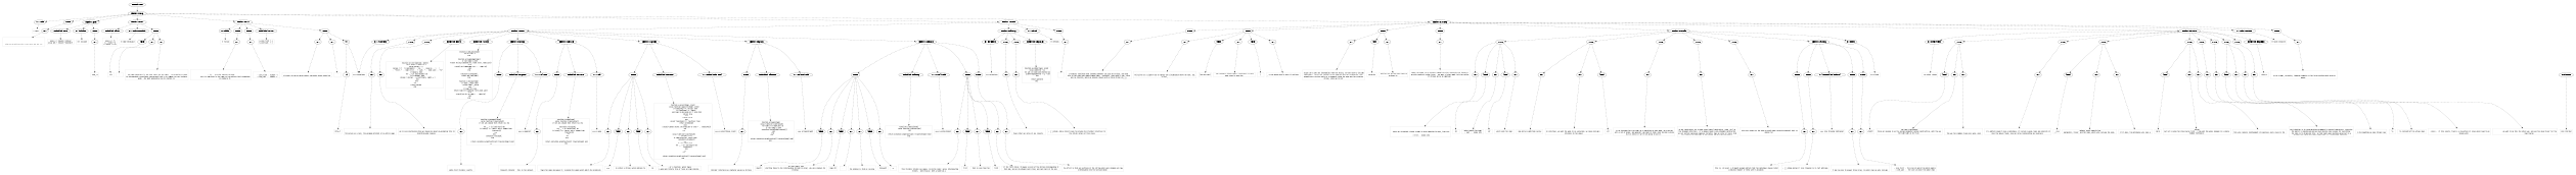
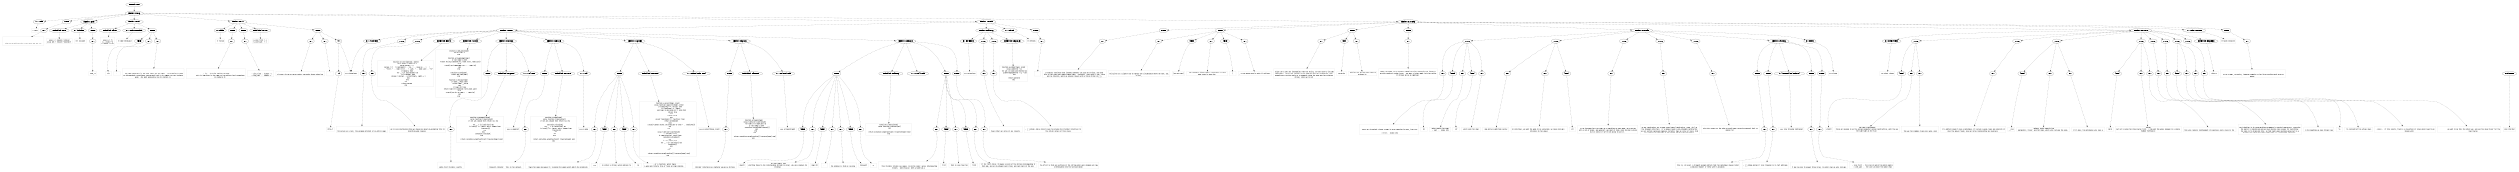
  digraph {
    node [fontname=Helvetica]
    edge [style=dashed]
    n1 [label="section: 1-246"]
    n2 [label=raw]
    n3 [label="1 : Node"]
    n4 [label=prose]
    n5 [label="section: 6-12"]
    n6 [label="section: 13-27"]
    n7 [label="section: 28-44"]
    n8 [label="section: 45-228"]
    n9 [label="section: 247-306"]
    n10 [label=raw]
    n11 [label="3 : includes"]
    n12 [label=prose]
    n13 [label="code block 8-11"]
    n14 [label=raw]
    n15 [label="2 : Node metatable"]
    n16 [label=prose]
    n17 [label="code block 19-24"]
    n18 [label=raw]
    n19 [label=literal]
    n20 [label=raw]
    n21 [label="2 : Fields"]
    n22 [label=prose]
    n23 [label=prose]
    n24 [label="code block 37-40"]
    n25 [label=prose]
    n26 [label=raw]
    n27 [label=raw]
    n28 [label=link]
    n29 [label=raw]
    n30 [label=anchortext]
    n31 [label=url]
    n32 [label="2 : Methods"]
    n33 [label=prose]
    n34 [label="section: 48-204"]
    n35 [label="section: 229-246"]
    n36 [label=raw]
    n37 [label="3 : Visualizers"]
    n38 [label=prose]
    n39 [label=prose]
    n40 [label="code block 55-70"]
    n41 [label="code block 72-100"]
    n42 [label="section: 102-122"]
    n43 [label="section: 123-145"]
    n44 [label="section: 146-185"]
    n45 [label="section: 186-204"]
    n46 [label="section: 205-228"]
    n47 [label=raw]
    n48 [label=raw]
    n49 [label="4 : N.walkPost"]
    n50 [label=prose]
    n51 [label="code block 106-121"]
    n52 [label=raw]
    n53 [label=raw]
    n54 [label="4 : N.walk"]
    n55 [label=prose]
    n56 [label="code block 127-143"]
    n57 [label=raw]
    n58 [label="4 : N.select(node, pred)"]
    n59 [label=prose]
    n60 [label="code block 152-183"]
    n61 [label=raw]
    n62 [label=literal]
    n63 [label=raw]
    n64 [label=literal]
    n65 [label=raw]
    n66 [label="4 : N.tokens(node)"]
    n67 [label=prose]
    n68 [label="code block 190-202"]
    n69 [label=raw]
    n70 [label="4 : N.unroll(node)"]
    n71 [label=prose]
    n72 [label=prose]
    n73 [label=prose]
    n74 [label="code block 219-226"]
    n75 [label=raw]
    n76 [label=literal]
    n77 [label=raw]
    n78 [label=literal]
    n79 [label=raw]
    n80 [label=raw]
    n81 [label=literal]
    n82 [label=raw]
    n83 [label=literal]
    n84 [label=raw]
    n85 [label=literal]
    n86 [label=raw]
    n87 [label="3 : Collectors"]
    n88 [label=prose]
    n89 [label=prose]
    n90 [label="code block 236-245"]
    n91 [label=raw]
    n92 [label=raw]
    n93 [label="2 : Node Instances"]
    n94 [label=prose]
    n95 [label=prose]
    n96 [label=prose]
    n97 [label=prose]
    n98 [label=prose]
    n99 [label="section: 271-293"]
    n100 [label="section: 307-341"]
    n101 [label=raw]
    n102 [label=raw]
    n103 [label=raw]
    n104 [label=literal]
    n105 [label=raw]
    n106 [label=literal]
    n107 [label=raw]
    n108 [label=raw]
    n109 [label=italic]
    n110 [label=raw]
    n111 [label=raw]
    n112 [label="3 : Fields"]
    n113 [label=prose]
    n114 [label=prose]
    n115 [label=prose]
    n116 [label=prose]
    n117 [label=prose]
    n118 [label="section: 294-306"]
    n119 [label=raw]
    n120 [label=literal]
    n121 [label=raw]
    n122 [label=literal]
    n123 [label=raw]
    n124 [label=raw]
    n125 [label=literal]
    n126 [label=raw]
    n127 [label=raw]
    n128 [label=raw]
    n129 [label=raw]
    n130 [label="4 : line tracking (optional)"]
    n131 [label=prose]
    n132 [label=prose]
    n133 [label=prose]
    n134 [label=prose]
    n135 [label=raw]
    n136 [label=raw]
    n137 [label=raw]
    n138 [label=raw]
    n139 [label="3 : Other fields"]
    n140 [label=prose]
    n141 [label=prose]
    n142 [label=prose]
    n143 [label=prose]
    n144 [label=prose]
    n145 [label=prose]
    n146 [label=prose]
    n147 [label=prose]
    n148 [label="code block 336-338"]
    n149 [label=raw]
    n150 [label=literal]
    n151 [label=raw]
    n152 [label=raw]
    n153 [label=raw]
    n154 [label=literal]
    n155 [label=raw]
    n156 [label=raw]
    n157 [label=literal]
    n158 [label=raw]
    n159 [label=raw]
    n160 [label=raw]
    n161 [label=raw]
    n162 [label=literal]
    n163 [label=raw]
    n164 [label=raw]
    n165 [color=Gray fontname=Inconsolata label="* Node" shape=rectangle]
    n166 [color=Gray fontname=Inconsolata label="\n\n\n  Time to stabilize this class once and for all. \n" shape=rectangle]
    n167 [color=Gray fontname=Inconsolata label="*** includes" shape=rectangle]
    n168 [color=Gray fontname=Inconsolata label="local s = require \"status\"\nlocal dot = require \"node/dot\"" shape=rectangle]
    leaf_17 [color=Gray fontname=Inconsolata shape=rectangle]
    n170 [color=Gray fontname=Inconsolata label="** Node metatable" shape=rectangle]
    n171 [color=Gray fontname=Inconsolata label="\nlocal N = {}\nN.__index = N\nN.isNode = true" shape=rectangle]
    n172 [color=Gray fontname=Inconsolata label="\n\n  The Node metatable is the root table for any Node.  I'm planning to make\nan intermediate class/table called Root that is in common for any instance\nNode.  All Root absolutely has to contain is " shape=rectangle]
    n173 [color=Gray fontname=Inconsolata label=str shape=rectangle]
    n174 [color=Gray fontname=Inconsolata label=". \n" shape=rectangle]
    n175 [color=Gray fontname=Inconsolata label="** Fields" shape=rectangle]
    n176 [color=Gray fontname=Inconsolata label="N.line_first = -1\nN.line_last  = -1" shape=rectangle]
    n177 [color=Gray fontname=Inconsolata label="\n\n   - id :  A string naming the Node. \n           This is identical to the name of the pattern that recognizes\n           or captures it.\n" shape=rectangle]
    n178 [color=Gray fontname=Inconsolata label="\n   - line_first :  Always -1.\n   - line_last  :  Always -1. \n" shape=rectangle]
    n179 [color=Gray fontname=Inconsolata label="\nIt occurs to me we could lazily calculate these using the " shape=rectangle]
    n180 [color=Gray fontname=Inconsolata label="*** Visualizers" shape=rectangle]
    n181 [color=Gray fontname=Inconsolata label=".\n\n" shape=rectangle]
    n182 [color=Gray fontname=Inconsolata label="line iterator" shape=rectangle]
    n183 [color=Gray fontname=Inconsolata label="httk://" shape=rectangle]
    n184 [color=Gray fontname=Inconsolata label="** Methods" shape=rectangle]
    n185 [color=Gray fontname=Inconsolata label="\n\n" shape=rectangle]
    n186 [color=Gray fontname=Inconsolata label="function N.toString(node, depth)\n   local depth = depth or 0\n   local phrase = \"\"\n   phrase = (\"  \"):rep(depth) .. \"id: \" .. node.id .. \",  \"\n      .. \"first: \" .. node.first .. \", last: \" .. node.last .. \"\\n\"\n   if node[1] then\n    for _,v in ipairs(node) do\n      if(v.isNode) then\n        phrase = phrase .. N.toString(v, depth + 1)\n      end\n    end\n  end \n   return phrase\nend" shape=rectangle]
    n187 [color=Gray fontname=Inconsolata label="function N.dotLabel(node)\n  return node.id\nend\n\nfunction N.toMarkdown(node)\n  if not node[1] then\n    return string.sub(node.str, node.first, node.last)\n  else\n    s:halt(\"no toMarkdown for \" .. node.id)\n  end\nend\n\nfunction N.dot(node)\n  return dot.dot(node)\nend\n\nfunction N.toValue(node)\n  if node.__VALUE then\n    return node.__VALUE\n  end\n  if node.str then\n    return node.str:sub(node.first,node.last)\n  else\n    s:halt(\"no str on node \" .. node.id)\n  end\nend\n" shape=rectangle]
    n188 [color=Gray fontname=Inconsolata label="\n\nThis gives us a nice, tree-shaped printout of an entire Node.\n" shape=rectangle]
    n189 [color=Gray fontname=Inconsolata label="\nWe're less disciplined than we should be about up-assigning this to\ninherited Node classes. \n" shape=rectangle]
    n190 [color=Gray fontname=Inconsolata label="**** N.walkPost" shape=rectangle]
    n191 [color=Gray fontname=Inconsolata label="function N.walkPost(node)\n    local function traverse(ast)\n        if not ast.isNode then return nil end\n\n        for _, v in ipairs(ast) do\n            if type(v) == 'table' and v.isNode then\n              traverse(v)\n            end\n        end\n        coroutine.yield(ast)\n    end\n\n    return coroutine.wrap(function() traverse(node) end)\nend" shape=rectangle]
    n192 [color=Gray fontname=Inconsolata label="\n\nDepth-first iterator, postfix \n" shape=rectangle]
    n193 [color=Gray fontname=Inconsolata label="**** N.walk" shape=rectangle]
    n194 [color=Gray fontname=Inconsolata label="function N.walk(node)\n  local function traverse(ast)\n    if not ast.isNode then return nil end\n\n    coroutine.yield(ast)\n    for _, v in ipairs(ast) do\n      if type(v) == 'table' and v.isNode then\n        traverse(v)\n      end\n    end\n  end\n\n  return coroutine.wrap(function() traverse(node) end)\nend\n" shape=rectangle]
    n195 [color=Gray fontname=Inconsolata label="\n\nPresearch iterator.  This is the default. \n" shape=rectangle]
    n196 [color=Gray fontname=Inconsolata label="**** N.select(node, pred)" shape=rectangle]
    n197 [color=Gray fontname=Inconsolata label="function N.select(node, pred)\n   local function qualifies(node, pred)\n      if type(pred) == 'string' then\n         if type(node) == 'table' \n          and node.id and node.id == pred then\n            return true\n         else\n            return false\n         end\n      elseif type(pred) == 'function' then\n         return pred(node)\n      else\n         s:halt(\"cannot select on predicate of type \" .. type(pred))\n      end\n   end\n\n   local function traverse(ast)\n      -- breadth first\n      if qualifies(ast, pred) then\n         coroutine.yield(ast)\n      end\n      if ast.isNode then\n         for _, v in ipairs(ast) do\n            traverse(v)\n         end\n      end\n   end\n\n   return coroutine.wrap(function() traverse(node) end)\nend" shape=rectangle]
    n198 [color=Gray fontname=Inconsolata label="\n\n  Takes the Node and walks it, yielding the Nodes which match the predicate." shape=rectangle]
    n199 [color=Gray fontname=Inconsolata label=pred shape=rectangle]
    n200 [color=Gray fontname=Inconsolata label=" is either a string, which matches to " shape=rectangle]
    n201 [color=Gray fontname=Inconsolata label=id shape=rectangle]
    n202 [color=Gray fontname=Inconsolata label=", or a function, which takes\na Node and returns true or false on some premise. \n" shape=rectangle]
    n203 [color=Gray fontname=Inconsolata label="**** N.tokens(node)" shape=rectangle]
    n204 [color=Gray fontname=Inconsolata label="function N.tokens(node)\n  local function traverse(ast)\n    for node in N.walk(ast) do\n      if not node[1] then\n        coroutine.yield(node:toValue())\n      end\n    end\n  end\n\n  return coroutine.wrap(function() traverse(node) end)\nend  " shape=rectangle]
    n205 [color=Gray fontname=Inconsolata label="\n\n  Iterator returning all captured values as strings.\n" shape=rectangle]
-   n206 [color=Gray fontname=Inconsolata label="**** N.unroll(node)" shape=rectangle]
    n207 [color=Gray fontname=Inconsolata label="function N.unroll(node)\n  local function traverse(ast)\n  end\n\n  return coroutine.wrap(function() traverse(node) end)\nend" shape=rectangle]
    n208 [color=Gray fontname=Inconsolata label="\n\n  This iterator returns all Nodes, in prefix order, while interpolating\nstrings.  Specifically: When a Node has a " shape=rectangle]
    n209 [color=Gray fontname=Inconsolata label=first shape=rectangle]
    n210 [color=Gray fontname=Inconsolata label=" that is less than the" shape=rectangle]
    n211 [color=Gray fontname=Inconsolata label=first shape=rectangle]
    n212 [color=Gray fontname=Inconsolata label=" if its first child, it makes a slice of the string corresponding to\nthat gap, and so on between each child, and once more at the end.\n" shape=rectangle]
    n213 [color=Gray fontname=Inconsolata label="\nThe effect is that any sections of the string which were dropped are now\ninterpolated into the unrolled Node.\n" shape=rectangle]
    n214 [color=Gray fontname=Inconsolata label="\nThe premise is that by calling " shape=rectangle]
    n215 [color=Gray fontname=Inconsolata label="toValue()" shape=rectangle]
    n216 [color=Gray fontname=Inconsolata label=" or " shape=rectangle]
    n217 [color=Gray fontname=Inconsolata label="span()" shape=rectangle]
    n218 [color=Gray fontname=Inconsolata label=" on leaf nodes, and\ngrafting these to the interpolated strings in order, you will produce the\noriginal " shape=rectangle]
    n219 [color=Gray fontname=Inconsolata label="node.str" shape=rectangle]
    n220 [color=Gray fontname=Inconsolata label=". \n" shape=rectangle]
    n221 [color=Gray fontname=Inconsolata label="*** Collectors" shape=rectangle]
    n222 [color=Gray fontname=Inconsolata label="function N.gather(node, pred)\n  local gathered = {}\n  for ast in node:select(pred) do\n    gathered[#gathered + 1] = ast\n  end\n  \n  return gathered\nend" shape=rectangle]
    n223 [color=Gray fontname=Inconsolata label="\n\nThese return an array of all results. \n" shape=rectangle]
    n224 [color=Gray fontname=Inconsolata label="\n- [ ] #todo  Add a Forest class to provide the iterator interface for\n             the return arrays of this class.\n" shape=rectangle]
    n225 [color=Gray fontname=Inconsolata label="** Node Instances" shape=rectangle]
    n226 [color=Gray fontname=Inconsolata label="\n\n  To be a Node, currently, indexed elements of the Array portion must also be \nNodes. \n" shape=rectangle]
    n227 [color=Gray fontname=Inconsolata label="\nI'm mostly convinced that indexed elements can also be strings, and that \nthis is the form leaf nodes should take.  Currently, they have a 'val' field\nand no children, which we should replace with a child string at [1].\n" shape=rectangle]
    n228 [color=Gray fontname=Inconsolata label="\nThis gives us a lighter way to handle the circumstance where we have, say,\na list, " shape=rectangle]
    n229 [color=Gray fontname=Inconsolata label="(foo bar baz)" shape=rectangle]
    n230 [color=Gray fontname=Inconsolata label=". We currently either need a \"left-per\" or \"pal\"\nNode class to hold the " shape=rectangle]
    n231 [color=Gray fontname=Inconsolata label="(" shape=rectangle]
    n232 [color=Gray fontname=Inconsolata label=", or we would have to skip it entirely.\n" shape=rectangle]
    n233 [color=Gray fontname=Inconsolata label="\nQuipu can't lose any information from the string, so they have to include\nwhitespace.  We're not limited in the same way and can reconstruct less \nsemantically crucial parts of a document using the span and the original \nstring, since we're not " shape=rectangle]
    n234 [color=Gray fontname=Inconsolata label=currently shape=rectangle]
    n235 [color=Gray fontname=Inconsolata label=" editing our strings once they're\nentered in.\n" shape=rectangle]
    n236 [color=Gray fontname=Inconsolata label="\nNodes are meant to be broadly compatible with everything we intend to\ndo with abstract syntax trees.  The more I think about this the better\nit strikes me as an approach. \n\n" shape=rectangle]
    n237 [color=Gray fontname=Inconsolata label="*** Fields" shape=rectangle]
    n238 [color=Gray fontname=Inconsolata label="\n\n  There are invariant fields a Node is also expected to have, they are:\n \n  - first :  Index into " shape=rectangle]
    n239 [color=Gray fontname=Inconsolata label=str shape=rectangle]
    n240 [color=Gray fontname=Inconsolata label=" which begins the span.\n  - last  :  Index into " shape=rectangle]
    n241 [color=Gray fontname=Inconsolata label=str shape=rectangle]
    n242 [color=Gray fontname=Inconsolata label=" which ends the span.\n" shape=rectangle]
    n243 [color=Gray fontname=Inconsolata label="\nIn principle, we want the Node to be localized. We could include a \nreference to the whole " shape=rectangle]
    n244 [color=Gray fontname=Inconsolata label=str shape=rectangle]
    n245 [color=Gray fontname=Inconsolata label=" and derive substrings lazily.\n" shape=rectangle]
    n246 [color=Gray fontname=Inconsolata label="\nIf we included the full span as a substring on each Node, we'd end up\nwith a lot of spans, and wouldn't use most of them. Even slicing a piece\nout is costly if we're not going to use it. \n" shape=rectangle]
    n247 [color=Gray fontname=Inconsolata label="\nSo our constructor for a Node class takes (Constructor, node, str) as \nthe standard interface.  If a module needs a non-standard constructor,\nas our Section and Block modules currently take an array of lines, that\nwill need to be provided as the second return from the module. \n" shape=rectangle]
    n248 [color=Gray fontname=Inconsolata label="\nThis will allow for the kind of multi-pass recursive-descent that I'm\naiming for. \n\n" shape=rectangle]
    n249 [color=Gray fontname=Inconsolata label="**** line tracking (optional)" shape=rectangle]
    n250 [color=Gray fontname=Inconsolata label="\n\nIt may be wise to always track lines, in which case we will include:\n" shape=rectangle]
    n251 [color=Gray fontname=Inconsolata label="\n  - line_first :  The line at which the match begins\n  - line_last  :  The line at which the match ends\n" shape=rectangle]
    n252 [color=Gray fontname=Inconsolata label="\nThis is, at least, a frequent enough pattern that the metatable should return\na negative number if these aren't assigned. \n" shape=rectangle]
    n253 [color=Gray fontname=Inconsolata label="\n- [ ] #todo decide if line tracking is in fact optional\n\n" shape=rectangle]
    n254 [color=Gray fontname=Inconsolata label="*** Other fields" shape=rectangle]
    n255 [color=Gray fontname=Inconsolata label="return N" shape=rectangle]
    n256 [color=Gray fontname=Inconsolata label="\n\n  The way the Grammar class will work: each " shape=rectangle]
    n257 [color=Gray fontname=Inconsolata label="V\"patt\"" shape=rectangle]
    n258 [color=Gray fontname=Inconsolata label=" can have a metatable.\nThese are passed in as the second parameter during construction, with the key\nthe same name as the rule. \n" shape=rectangle]
    n259 [color=Gray fontname=Inconsolata label="\nIf a pattern doesn't have a metatable, it's given a Node class and consists of\nonly the above fields, plus an array representing any subrules. \n" shape=rectangle]
    n260 [color=Gray fontname=Inconsolata label="\nIf it does, the metatable will have a " shape=rectangle]
    n261 [color=Gray fontname=Inconsolata label=__call shape=rectangle]
    n262 [color=Gray fontname=Inconsolata label=" method, which expects two\nparameters, itself, and the node, which will include the span. \n" shape=rectangle]
    n263 [color=Gray fontname=Inconsolata label="\nThis will require reattunement of basically every class in the " shape=rectangle]
    n264 [color=Gray fontname=Inconsolata label="/grym" shape=rectangle]
    n265 [color=Gray fontname=Inconsolata label=" folder,\nbut let's build the Prose parse first.  I do want the whole shebang in a single\ngrammar eventually.\n" shape=rectangle]
    n266 [color=Gray fontname=Inconsolata label="\nThe intention is to allow multiple grammars to coexist peacefully. Currently\nthe parser is handrolled and we have special case values for everything.\nThe idea is to stabilize this, so that multi-pass parsing works but in a\nstandard way where the Node constructor is a consistent interface. \n" shape=rectangle]
    n267 [color=Gray fontname=Inconsolata label="\nIn the meantime we have things like\n" shape=rectangle]
    n268 [color=Gray fontname=Inconsolata label="\n- lines :  If this exists, there's a collection of lines which need to be\n           joined with " shape=rectangle]
    n269 [color=Gray fontname=Inconsolata label="\\n" shape=rectangle]
    n270 [color=Gray fontname=Inconsolata label=" to reconstruct the actual span.\n" shape=rectangle]
    n271 [color=Gray fontname=Inconsolata label="\n           We want to do this the other way, and use the span itself for the\n           inner parse. \n" shape=rectangle]
    n272 [label="passed - 341"]
    subgraph sub_1 {
      rank=same
      n1
    }
    subgraph sub_2 {
      rank=same
      n2
    }
    subgraph sub_3 {
      rank=same
      n3
      n4
      n5
      n6
      n7
      n8
      n9
    }
    subgraph sub_4 {
      rank=same
      n10
    }
    subgraph sub_5 {
      rank=same
      n11
      n12
      n13
    }
    subgraph sub_6 {
      rank=same
      n14
    }
    subgraph sub_7 {
      rank=same
      n15
      n16
      n17
    }
    subgraph sub_8 {
      rank=same
      n18
      n19
      n20
    }
    subgraph sub_9 {
      rank=same
      n21
      n22
      n23
      n24
      n25
    }
    subgraph sub_10 {
      rank=same
      n26
    }
    subgraph sub_11 {
      rank=same
      n27
      n28
      n29
    }
    subgraph sub_12 {
      rank=same
      n30
      n31
    }
    subgraph sub_13 {
      rank=same
      n32
      n33
      n34
      n35
    }
    subgraph sub_14 {
      rank=same
      n36
    }
    subgraph sub_15 {
      rank=same
      n37
      n38
      n39
      n40
      n41
      n42
      n43
      n44
      n45
      n46
    }
    subgraph sub_16 {
      rank=same
      n47
    }
    subgraph sub_17 {
      rank=same
      n48
    }
    subgraph sub_18 {
      rank=same
      n49
      n50
      n51
    }
    subgraph sub_19 {
      rank=same
      n52
    }
    subgraph sub_20 {
      rank=same
      n53
    }
    subgraph sub_21 {
      rank=same
      n54
      n55
      n56
    }
    subgraph sub_22 {
      rank=same
      n57
    }
    subgraph sub_23 {
      rank=same
      n58
      n59
      n60
    }
    subgraph sub_24 {
      rank=same
      n61
      n62
      n63
      n64
      n65
    }
    subgraph sub_25 {
      rank=same
      n66
      n67
      n68
    }
    subgraph sub_26 {
      rank=same
      n69
    }
    subgraph sub_27 {
      rank=same
      n70
      n71
      n72
      n73
      n74
    }
    subgraph sub_28 {
      rank=same
      n75
      n76
      n77
      n78
      n79
    }
    subgraph sub_29 {
      rank=same
      n80
      n81
      n82
      n83
      n84
      n85
      n86
    }
    subgraph sub_30 {
      rank=same
      n87
      n88
      n89
      n90
    }
    subgraph sub_31 {
      rank=same
      n91
    }
    subgraph sub_32 {
      rank=same
      n92
    }
    subgraph sub_33 {
      rank=same
      n93
      n94
      n95
      n96
      n97
      n98
      n99
      n100
    }
    subgraph sub_34 {
      rank=same
      n101
    }
    subgraph sub_35 {
      rank=same
      n102
    }
    subgraph sub_36 {
      rank=same
      n103
      n104
      n105
      n106
      n107
    }
    subgraph sub_37 {
      rank=same
      n108
      n109
      n110
    }
    subgraph sub_38 {
      rank=same
      n111
    }
    subgraph sub_39 {
      rank=same
      n112
      n113
      n114
      n115
      n116
      n117
      n118
    }
    subgraph sub_40 {
      rank=same
      n119
      n120
      n121
      n122
      n123
    }
    subgraph sub_41 {
      rank=same
      n124
      n125
      n126
    }
    subgraph sub_42 {
      rank=same
      n127
    }
    subgraph sub_43 {
      rank=same
      n128
    }
    subgraph sub_44 {
      rank=same
      n129
    }
    subgraph sub_45 {
      rank=same
      n130
      n131
      n132
      n133
      n134
    }
    subgraph sub_46 {
      rank=same
      n135
    }
    subgraph sub_47 {
      rank=same
      n136
    }
    subgraph sub_48 {
      rank=same
      n137
    }
    subgraph sub_49 {
      rank=same
      n138
    }
    subgraph sub_50 {
      rank=same
      n139
      n140
      n141
      n142
      n143
      n144
      n145
      n146
      n147
      n148
    }
    subgraph sub_51 {
      rank=same
      n149
      n150
      n151
    }
    subgraph sub_52 {
      rank=same
      n152
    }
    subgraph sub_53 {
      rank=same
      n153
      n154
      n155
    }
    subgraph sub_54 {
      rank=same
      n156
      n157
      n158
    }
    subgraph sub_55 {
      rank=same
      n159
    }
    subgraph sub_56 {
      rank=same
      n160
    }
    subgraph sub_57 {
      rank=same
      n161
      n162
      n163
    }
    subgraph sub_58 {
      rank=same
      n164
    }
    n1 -> n3
    n1 -> n4
    n1 -> n5
    n1 -> n6
    n1 -> n7
    n1 -> n8
    n1 -> n9
    n2 -> n178
    n3 -> n165
    n4 -> n10
    n5 -> n11
    n5 -> n12
    n5 -> n13
    n6 -> n15
    n6 -> n16
    n6 -> n17
    n7 -> n21
    n7 -> n22
    n7 -> n23
    n7 -> n24
    n7 -> n25
    n8 -> n32
    n8 -> n33
    n8 -> n34
    n8 -> n35
    n9 -> n93
    n9 -> n94
    n9 -> n95
    n9 -> n96
    n9 -> n97
    n9 -> n98
    n9 -> n99
    n9 -> n100
    n10 -> n166
    n11 -> n167
    n12 -> n14
    n13 -> n168
    n14 -> leaf_17
    n15 -> n170
    n16 -> n18
    n16 -> n19
    n16 -> n20
    n17 -> n171
    n18 -> n172
    n19 -> n173
    n20 -> n174
    n21 -> n175
    n22 -> n26
    n23 -> n2
    n24 -> n176
    n25 -> n27
    n25 -> n28
    n25 -> n29
    n26 -> n177
    n27 -> n179
    n28 -> n31
    n28 -> n180
    n29 -> n181
    n30 -> n182
    n31 -> n183
    n32 -> n184
    n33 -> n36
    n34 -> n37
    n34 -> n38
    n34 -> n39
    n34 -> n40
    n34 -> n41
    n34 -> n42
    n34 -> n43
    n34 -> n44
    n34 -> n45
    n34 -> n46
    n35 -> n87
    n35 -> n88
    n35 -> n89
    n35 -> n90
    n36 -> n185
    n37 -> n180
    n38 -> n47
    n39 -> n48
    n40 -> n186
    n41 -> n187
    n42 -> n49
    n42 -> n50
    n42 -> n51
    n43 -> n54
    n43 -> n55
    n43 -> n56
    n44 -> n58
    n44 -> n59
    n44 -> n60
    n45 -> n66
    n45 -> n67
    n45 -> n68
    n46 -> n70
    n46 -> n71
    n46 -> n72
    n46 -> n73
    n46 -> n74
    n47 -> n188
    n48 -> n189
    n49 -> n190
    n50 -> n52
    n51 -> n191
    n52 -> n192
    n53 -> n213
    n54 -> n193
    n55 -> n57
    n56 -> n194
    n57 -> n195
    n58 -> n196
    n59 -> n61
    n59 -> n62
    n59 -> n63
    n59 -> n64
    n59 -> n65
    n60 -> n197
    n61 -> n198
    n62 -> n199
    n63 -> n200
    n64 -> n201
    n65 -> n202
    n66 -> n203
    n67 -> n69
    n68 -> n204
    n69 -> n205
-   n70 -> n206
    n71 -> n75
    n71 -> n76
    n71 -> n77
    n71 -> n78
    n71 -> n79
    n72 -> n53
    n73 -> n80
    n73 -> n81
    n73 -> n82
    n73 -> n83
    n73 -> n84
    n73 -> n85
    n73 -> n86
    n74 -> n207
    n75 -> n208
    n76 -> n209
    n77 -> n210
    n78 -> n211
    n79 -> n212
    n80 -> n214
    n81 -> n215
    n82 -> n216
    n83 -> n217
    n84 -> n218
    n85 -> n219
    n86 -> n220
    n87 -> n221
    n88 -> n91
    n89 -> n92
    n90 -> n222
    n91 -> n223
    n92 -> n224
    n93 -> n225
    n94 -> n101
    n95 -> n102
    n96 -> n103
    n96 -> n104
    n96 -> n105
    n96 -> n106
    n96 -> n107
    n97 -> n108
    n97 -> n109
    n97 -> n110
    n98 -> n111
    n99 -> n112
    n99 -> n113
    n99 -> n114
    n99 -> n115
    n99 -> n116
    n99 -> n117
    n99 -> n118
    n100 -> n139
    n100 -> n140
    n100 -> n141
    n100 -> n142
    n100 -> n143
    n100 -> n144
    n100 -> n145
    n100 -> n146
    n100 -> n147
    n100 -> n148
    n101 -> n226
    n102 -> n227
    n103 -> n228
    n104 -> n229
    n105 -> n230
    n106 -> n231
    n107 -> n232
    n108 -> n233
    n109 -> n234
    n110 -> n235
    n111 -> n236
    n112 -> n237
    n113 -> n119
    n113 -> n120
    n113 -> n121
    n113 -> n122
    n113 -> n123
    n114 -> n124
    n114 -> n125
    n114 -> n126
    n115 -> n127
    n116 -> n128
    n117 -> n129
    n118 -> n130
    n118 -> n131
    n118 -> n132
    n118 -> n133
    n118 -> n134
    n119 -> n238
    n120 -> n239
    n121 -> n240
    n122 -> n241
    n123 -> n242
    n124 -> n243
    n125 -> n244
    n126 -> n245
    n127 -> n246
    n128 -> n247
    n129 -> n248
    n130 -> n249
    n131 -> n135
    n132 -> n136
    n133 -> n137
    n134 -> n138
    n135 -> n250
    n136 -> n251
    n137 -> n252
    n138 -> n253
    n139 -> n254
    n140 -> n149
    n140 -> n150
    n140 -> n151
    n141 -> n152
    n142 -> n153
    n142 -> n154
    n142 -> n155
    n143 -> n156
    n143 -> n157
    n143 -> n158
    n144 -> n159
    n145 -> n160
    n146 -> n161
    n146 -> n162
    n146 -> n163
    n147 -> n164
    n148 -> n255
    n149 -> n256
    n150 -> n257
    n151 -> n258
    n152 -> n259
    n153 -> n260
    n154 -> n261
    n155 -> n262
    n156 -> n263
    n157 -> n264
    n158 -> n265
    n159 -> n266
    n160 -> n267
    n161 -> n268
    n162 -> n269
    n163 -> n270
    n164 -> n271
    n272 -> n1
  }
